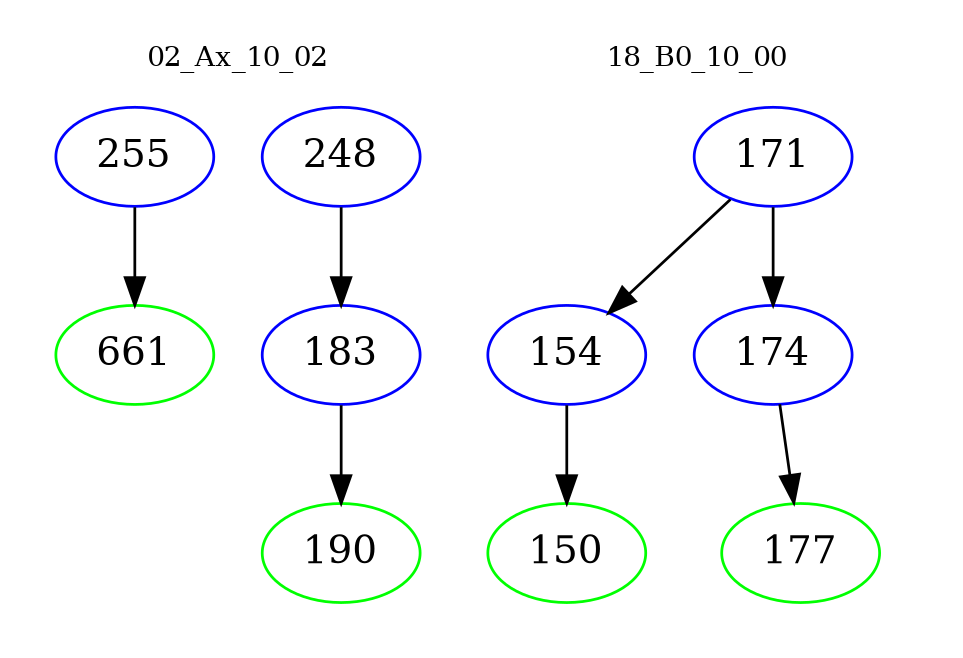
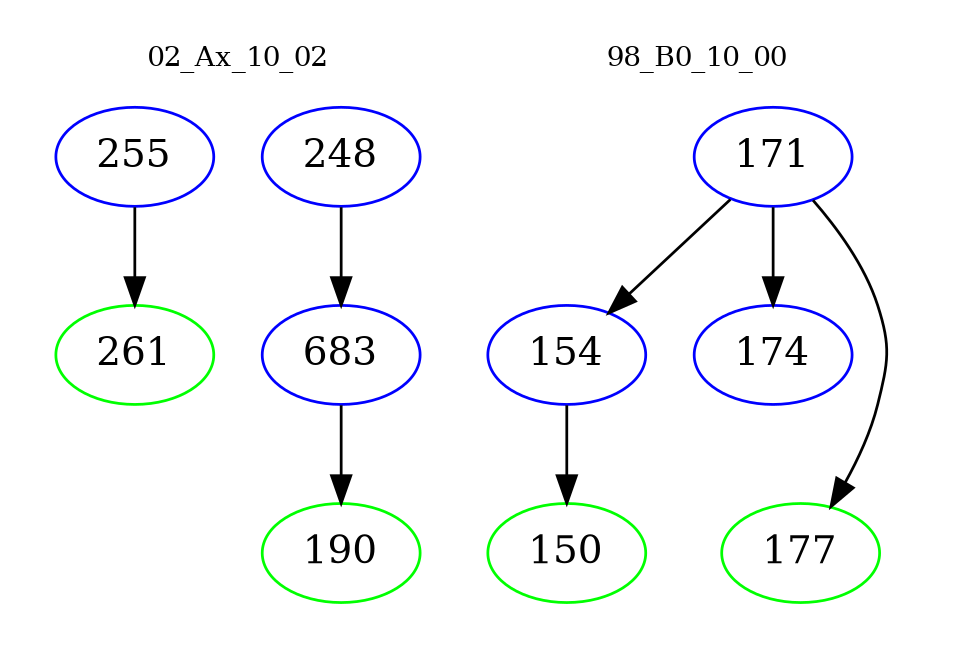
  digraph {
    node [color=blue]
    edge [color=black]
    n1 [label=248]
-   n2 [label=183]
+   n2 [label=683]
    n3 [label=255]
    n4 [color=green label=190]
-   n5 [color=green label=661]
+   n5 [color=green label=261]
    n6 [label=171]
    n7 [label=154]
    n8 [label=174]
    n9 [color=green label=150]
    n10 [color=green label=177]
    subgraph cluster_1 {
      color=white
      fontsize=10
      label="02_Ax_10_02"
      n1
      n2
      n3
      n4
      n5
    }
    subgraph cluster_2 {
      color=white
      fontsize=10
-     label="18_B0_10_00"
+     label="98_B0_10_00"
      n6
      n7
      n8
      n9
      n10
    }
    n1 -> n2
    n2 -> n4
    n3 -> n5
    n6 -> n7
    n6 -> n8
    n7 -> n9
-   n8 -> n10
+   n6 -> n10
  }
